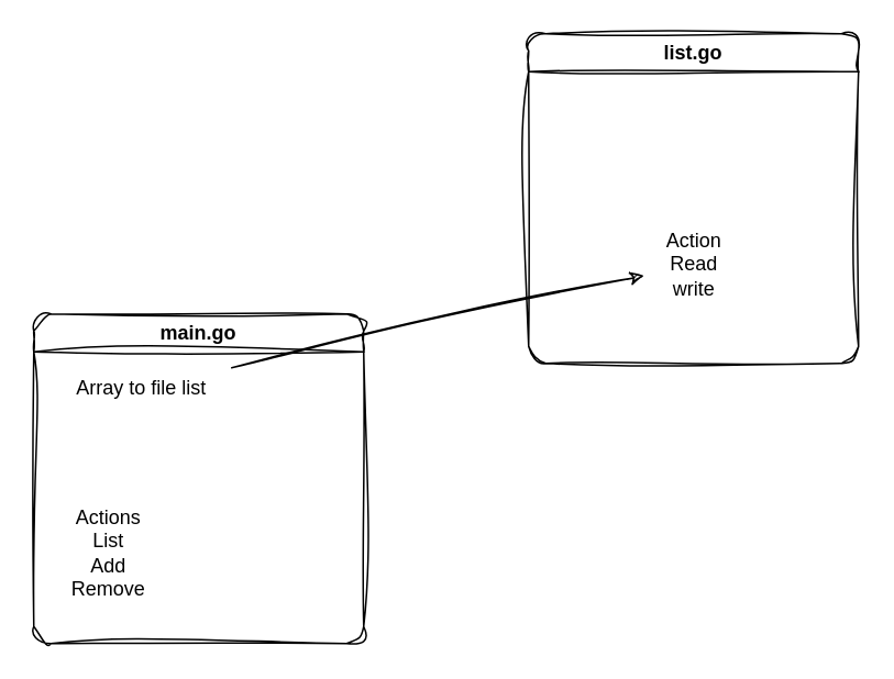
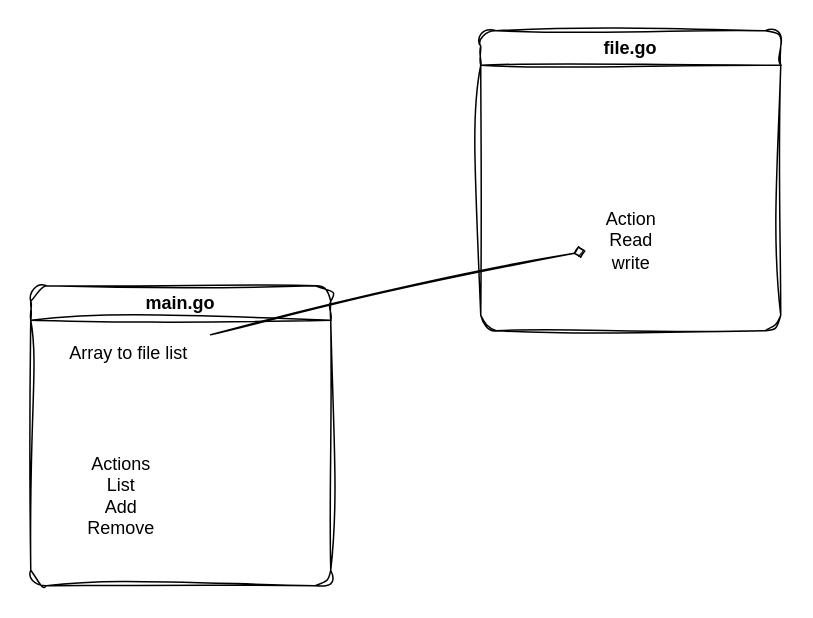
  <mxCell id="0" />
  <mxCell id="1" parent="0" />
  <mxCell id="2" value="main.go" style="swimlane;whiteSpace=wrap;html=1;rounded=1;sketch=1;curveFitting=1;jiggle=2;" vertex="1" parent="1"><mxGeometry x="20" y="190" width="200" height="200" as="geometry" /></mxCell>
- <mxCell id="3" value="Actions&lt;br&gt;List&lt;br&gt;Add&lt;br&gt;Remove&lt;br&gt;" style="text;html=1;align=center;verticalAlign=middle;resizable=0;points=[];autosize=1;strokeColor=none;fillColor=none;rounded=1;sketch=1;curveFitting=1;jiggle=2;" vertex="1" parent="2"><mxGeometry x="10" y="110" width="70" height="70" as="geometry" /></mxCell>
+ <mxCell id="3" value="Actions&lt;br&gt;List&lt;br&gt;Add&lt;br&gt;Remove&lt;br&gt;" style="text;html=1;align=center;verticalAlign=middle;resizable=0;points=[];autosize=1;strokeColor=none;fillColor=none;rounded=1;sketch=1;curveFitting=1;jiggle=2;" vertex="1" parent="2"><mxGeometry x="25" y="105" width="70" height="70" as="geometry" /></mxCell>
  <mxCell id="4" value="Array to file list" style="text;html=1;align=center;verticalAlign=middle;resizable=0;points=[];autosize=1;strokeColor=none;fillColor=none;rounded=1;sketch=1;curveFitting=1;jiggle=2;" vertex="1" parent="2"><mxGeometry x="10" y="30" width="110" height="30" as="geometry" /></mxCell>
- <mxCell id="5" value="list.go" style="swimlane;whiteSpace=wrap;html=1;rounded=1;sketch=1;curveFitting=1;jiggle=2;" vertex="1" parent="1"><mxGeometry x="320" y="20" width="200" height="200" as="geometry" /></mxCell>
+ <mxCell id="5" value="file.go" style="swimlane;whiteSpace=wrap;html=1;rounded=1;sketch=1;curveFitting=1;jiggle=2;" vertex="1" parent="1"><mxGeometry x="320" y="20" width="200" height="200" as="geometry" /></mxCell>
  <mxCell id="6" value="Action&lt;br&gt;Read&lt;br&gt;write" style="text;html=1;align=center;verticalAlign=middle;resizable=0;points=[];autosize=1;strokeColor=none;fillColor=none;rounded=1;sketch=1;curveFitting=1;jiggle=2;" vertex="1" parent="5"><mxGeometry x="70" y="110" width="60" height="60" as="geometry" /></mxCell>
- <mxCell id="7" style="edgeStyle=none;html=1;rounded=1;sketch=1;curveFitting=1;jiggle=2;" edge="1" parent="1" source="4" target="6"><mxGeometry relative="1" as="geometry" /></mxCell>
+ <mxCell id="7" style="edgeStyle=none;html=1;rounded=1;sketch=1;curveFitting=1;jiggle=2;endArrow=diamond;" edge="1" parent="1" source="4" target="6"><mxGeometry relative="1" as="geometry" /></mxCell>
